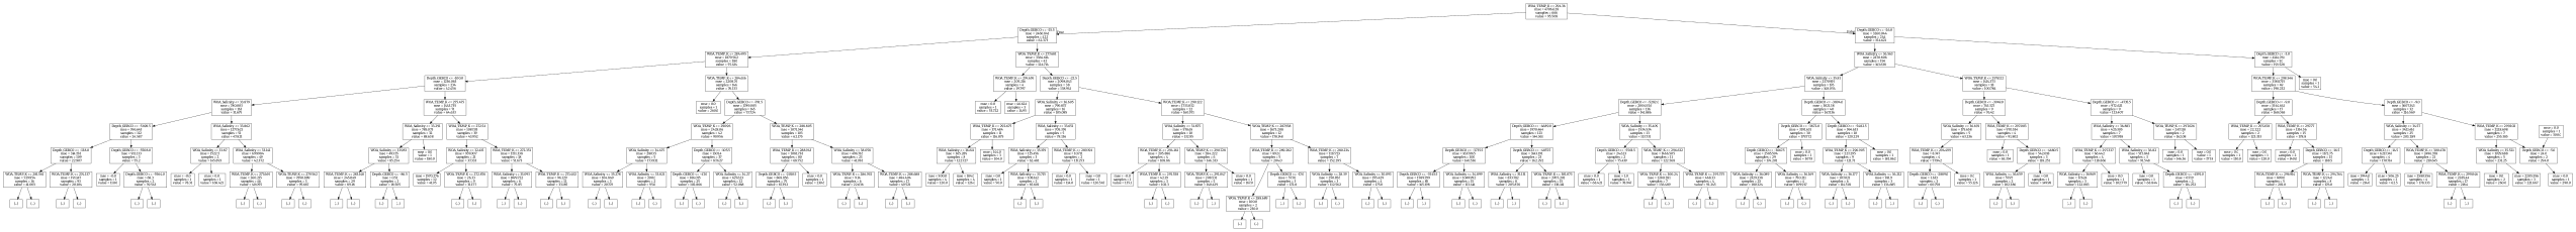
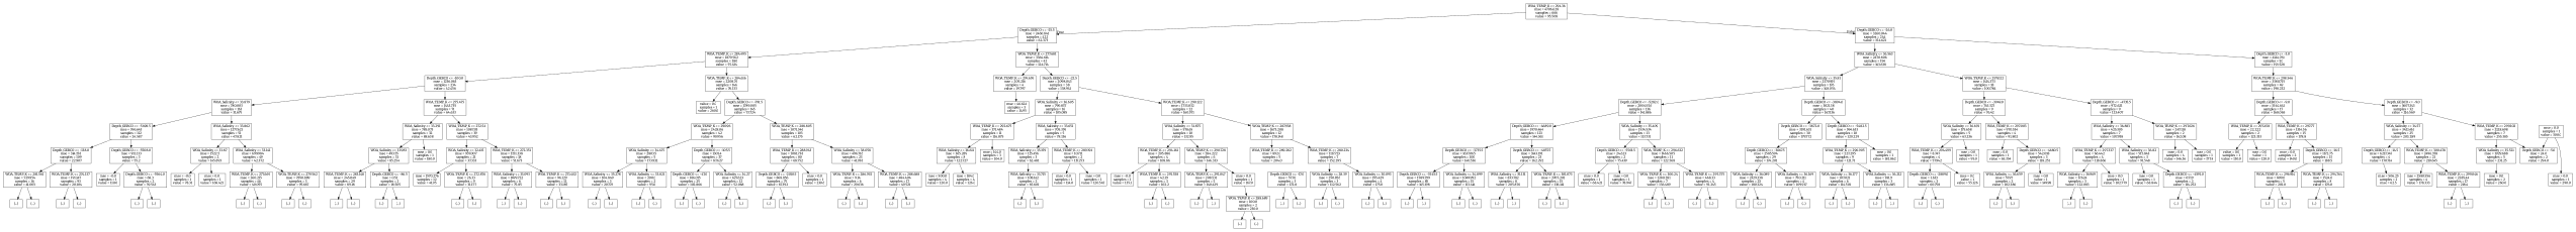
  digraph {
    fontname=Merriweather
    node [fontname=Merriweather shape=box]
    edge [fontname=Merriweather]
    n1 [label="WOA_TEMP_K <= 294.36\nmse = 4706.628\nsamples = 666\nvalue = 95.508"]
    n2 [label="Depth_GEBCO <= -25.5\nmse = 2460.841\nsamples = 422\nvalue = 62.373"]
    n3 [label="Depth_GEBCO <= -26.0\nmse = 3260.044\nsamples = 244\nvalue = 154.621"]
    n4 [label="WOA_TEMP_K <= 284.495\nmse = 1879.562\nsamples = 380\nvalue = 55.434"]
    n5 [label="WOA_TEMP_K <= 277.681\nmse = 3364.614\nsamples = 42\nvalue = 124.714"]
    n6 [label="WOA_Salinity <= 36.563\nmse = 2470.806\nsamples = 194\nvalue = 143.638"]
    n7 [label="Depth_GEBCO <= -3.0\nmse = 4144.761\nsamples = 50\nvalue = 191.528"]
    n8 [label="Depth_GEBCO <= -100.0\nmse = 1236.063\nsamples = 234\nvalue = 42.456"]
    n9 [label="WOA_TEMP_K <= 284.616\nmse = 2208.76\nsamples = 146\nvalue = 76.133"]
    n10 [label="WOA_TEMP_K <= 274.659\nmse = 205.216\nsamples = 4\nvalue = 19.797"]
    n11 [label="Depth_GEBCO <= -22.5\nmse = 2098.043\nsamples = 38\nvalue = 138.941"]
    n12 [label="WOA_Salinity <= 33.879\nmse = 780.003\nsamples = 163\nvalue = 31.679"]
    n13 [label="WOA_TEMP_K <= 275.475\nmse = 1443.735\nsamples = 71\nvalue = 64.633"]
-   n14 [label="mse = 0.0\nsamples = 1\nvalue = 260.0"]
+   n14 [label="value = 0.0\nsamples = 1\nvalue = 260.0"]
    n15 [label="Depth_GEBCO <= -791.5\nmse = 1789.005\nsamples = 145\nvalue = 73.724"]
    n16 [label="WOA_Salinity <= 33.862\nmse = 1277.621\nsamples = 51\nvalue = 47.821"]
    n17 [label="Depth_GEBCO <= -5498.5\nmse = 396.643\nsamples = 112\nvalue = 24.587"]
    n18 [label="WOA_TEMP_K <= 272.54\nmse = 1087.03\nsamples = 39\nvalue = 43.952"]
    n19 [label="WOA_Salinity <= 33.291\nmse = 785.073\nsamples = 32\nvalue = 88.638"]
    n20 [label="WOA_Salinity <= 33.141\nmse = 699.984\nsamples = 49\nvalue = 42.372"]
    n21 [label="WOA_Salinity <= 33.87\nmse = 1522.5\nsamples = 2\nvalue = 145.893"]
    n22 [label="Depth_GEBCO <= -5508.0\nmse = 911.133\nsamples = 3\nvalue = 55.2"]
    n23 [label="Depth_GEBCO <= -138.0\nmse = 314.158\nsamples = 109\nvalue = 22.907"]
    n24 [label="WOA_TEMP_K <= 279.562\nmse = 7850.889\nsamples = 3\nvalue = 95.667"]
    n25 [label="WOA_TEMP_K <= 277.669\nmse = 260.215\nsamples = 46\nvalue = 40.055"]
    n26 [label="mse = 0.0\nsamples = 1\nvalue = 168.421"]
    n27 [label="mse = -0.0\nsamples = 1\nvalue = 78.31"]
    n28 [label="(...)"]
    n29 [label="(...)"]
    n30 [label="(...)"]
    n31 [label="(...)"]
    n32 [label="Depth_GEBCO <= -5564.0\nmse = 68.3\nsamples = 2\nvalue = 39.543"]
    n33 [label="mse = -0.0\nsamples = 1\nvalue = 110.0"]
    n34 [label="WOA_TEMP_K <= 274.137\nmse = 191.147\nsamples = 93\nvalue = 20.104"]
    n35 [label="WOA_TEMP_K <= 281.561\nmse = 729.954\nsamples = 16\nvalue = 41.003"]
    n36 [label="(...)"]
    n37 [label="(...)"]
    n38 [label="(...)"]
    n39 [label="(...)"]
    n40 [label="(...)"]
    n41 [label="(...)"]
    n42 [label="WOA_TEMP_K <= 272.351\nmse = 1151.338\nsamples = 18\nvalue = 51.673"]
    n43 [label="WOA_Salinity <= 32.415\nmse = 937.007\nsamples = 21\nvalue = 37.333"]
-   n44 [label="mse = 0.0\nvalue = 1\nvalue = 180.0"]
+   n44 [label="mse = 0.0\nsamples = 1\nvalue = 180.0"]
    n45 [label="WOA_Salinity <= 33.983\nmse = 493.55\nsamples = 31\nvalue = 85.254"]
    n46 [label="WOA_TEMP_K <= 271.402\nmse = 96.129\nsamples = 12\nvalue = 33.185"]
    n47 [label="WOA_Salinity <= 33.093\nmse = 1499.722\nsamples = 6\nvalue = 75.85"]
    n48 [label="WOA_TEMP_K <= 272.876\nmse = 26.33\nsamples = 9\nvalue = 31.177"]
    n49 [label="mse = 1570.276\nsamples = 12\nvalue = 41.95"]
    n50 [label="(...)"]
    n51 [label="(...)"]
    n52 [label="(...)"]
    n53 [label="(...)"]
    n54 [label="(...)"]
    n55 [label="(...)"]
    n56 [label="Depth_GEBCO <= -86.5\nmse = 0.51\nsamples = 2\nvalue = 18.505"]
    n57 [label="WOA_TEMP_K <= 283.148\nmse = 245.049\nsamples = 29\nvalue = 89.18"]
    n58 [label="(...)"]
    n59 [label="(...)"]
    n60 [label="(...)"]
    n61 [label="(...)"]
    n62 [label="WOA_TEMP_K <= 288.805\nmse = 1071.346\nsamples = 103\nvalue = 62.175"]
    n63 [label="WOA_TEMP_K <= 290.96\nmse = 2428.06\nsamples = 42\nvalue = 99.956"]
    n64 [label="WOA_Salinity <= 38.058\nmse = 496.716\nsamples = 23\nvalue = 41.938"]
    n65 [label="WOA_TEMP_K <= 288.943\nmse = 1081.738\nsamples = 80\nvalue = 68.752"]
    n66 [label="Depth_GEBCO <= -105.5\nmse = 1301.4\nsamples = 37\nvalue = 87.627"]
    n67 [label="WOA_Salinity <= 34.475\nmse = 2803.5\nsamples = 5\nvalue = 173.932"]
    n68 [label="WOA_TEMP_K <= 288.688\nmse = 484.404\nsamples = 17\nvalue = 49.521"]
-   n69 [label="WOA_TEMP_K <= 286.392\nmse = 9.14\nsamples = 6\nvalue = 22.636"]
+   n69 [label="WOA_TEMP_K <= 286.392\nmse = 9.14\nsamples = 6\nvalue = 29.636"]
    n70 [label="mse = 0.0\nsamples = 1\nvalue = 230.6"]
    n71 [label="Depth_GEBCO <= -2010.5\nmse = 868.856\nsamples = 79\nvalue = 67.392"]
    n72 [label="(...)"]
    n73 [label="(...)"]
    n74 [label="(...)"]
    n75 [label="(...)"]
    n76 [label="(...)"]
    n77 [label="(...)"]
    n78 [label="WOA_Salinity <= 34.27\nmse = 627.623\nsamples = 12\nvalue = 52.068"]
    n79 [label="Depth_GEBCO <= -47.0\nmse = 816.015\nsamples = 25\nvalue = 102.866"]
    n80 [label="WOA_Salinity <= 33.821\nmse = 200.0\nsamples = 2\nvalue = 95.0"]
    n81 [label="WOA_Salinity <= 35.278\nmse = 104.849\nsamples = 3\nvalue = 207.76"]
    n82 [label="(...)"]
    n83 [label="(...)"]
    n84 [label="(...)"]
    n85 [label="(...)"]
    n86 [label="(...)"]
    n87 [label="(...)"]
    n88 [label="(...)"]
    n89 [label="(...)"]
-   n90 [label="mse = 0.0\nsamples = 1\nvalue = 53.722"]
    n91 [label="mse = 46.624\nsamples = 3\nvalue = 14.95"]
    n92 [label="WOA_Salinity <= 36.605\nmse = 790.837\nsamples = 16\nvalue = 105.085"]
    n93 [label="WOA_TEMP_K <= 290.122\nmse = 1733.032\nsamples = 22\nvalue = 160.571"]
    n94 [label="WOA_Salinity <= 33.651\nmse = 705.359\nsamples = 5\nvalue = 78.136"]
    n95 [label="WOA_TEMP_K <= 292.675\nmse = 371.484\nsamples = 11\nvalue = 116.875"]
    n96 [label="WOA_TEMP_K <= 287.938\nmse = 1673.208\nsamples = 12\nvalue = 178.148"]
    n97 [label="WOA_Salinity <= 31.875\nmse = 578.65\nsamples = 10\nvalue = 132.95"]
    n98 [label="WOA_TEMP_K <= 289.194\nmse = 10.711\nsamples = 2\nvalue = 117.273"]
    n99 [label="WOA_Salinity <= 35.159\nmse = 125.456\nsamples = 3\nvalue = 62.481"]
    n100 [label="mse = 144.0\nsamples = 3\nvalue = 104.0"]
    n101 [label="WOA_Salinity <= 36.611\nmse = 365.289\nsamples = 8\nvalue = 122.727"]
-   n102 [label="mse = 0.0\nvalue = 1\nvalue = 120.545"]
+   n102 [label="mse = 0.0\nsamples = 1\nvalue = 120.545"]
    n103 [label="mse = 0.0\nsamples = 1\nvalue = 114.0"]
    n104 [label="WOA_Salinity <= 33.715\nmse = 108.142\nsamples = 2\nvalue = 65.601"]
-   n105 [label="mse = 0.0\nsamples = 1\nvalue = 50.0"]
    n106 [label="(...)"]
    n107 [label="(...)"]
    n108 [label="mse = 184.0\nsamples = 4\nvalue = 126.0"]
    n109 [label="mse = 500.0\nsamples = 4\nvalue = 120.0"]
    n110 [label="WOA_TEMP_K <= 280.234\nmse = 1117.723\nsamples = 7\nvalue = 152.295"]
    n111 [label="WOA_TEMP_K <= 289.282\nmse = 892.0\nsamples = 5\nvalue = 204.0"]
    n112 [label="WOA_TEMP_K <= 290.728\nmse = 284.222\nsamples = 6\nvalue = 146.333"]
    n113 [label="WOA_TEMP_K <= 294.161\nmse = 205.886\nsamples = 4\nvalue = 108.86"]
    n114 [label="WOA_Salinity <= 30.093\nmse = 195.429\nsamples = 4\nvalue = 175.0"]
    n115 [label="WOA_Salinity <= 28.39\nmse = 250.856\nsamples = 3\nvalue = 112.562"]
    n116 [label="WOA_TEMP_K <= 288.689\nmse = 100.0\nsamples = 2\nvalue = 230.0"]
    n117 [label="Depth_GEBCO <= -17.0\nmse = 57.76\nsamples = 3\nvalue = 172.8"]
    n118 [label="(...)"]
    n119 [label="(...)"]
    n120 [label="(...)"]
    n121 [label="(...)"]
    n122 [label="(...)"]
    n123 [label="(...)"]
    n124 [label="(...)"]
    n125 [label="(...)"]
    n126 [label="mse = 0.0\nsamples = 1\nvalue = 167.0"]
    n127 [label="WOA_TEMP_K <= 291.047\nmse = 208.531\nsamples = 5\nvalue = 140.429"]
-   n128 [label="WOA_TEMP_K <= 291.538\nmse = 42.19\nsamples = 3\nvalue = 102.3"]
+   n128 [label="WOA_TEMP_K <= 291.538\nmse = 42.19\nsamples = 3\nvalue = 102.2"]
    n129 [label="mse = -0.0\nsamples = 1\nvalue = 135.1"]
    n130 [label="(...)"]
    n131 [label="(...)"]
    n132 [label="(...)"]
    n133 [label="(...)"]
    n134 [label="WOA_Salinity <= 35.81\nmse = 2370.919\nsamples = 176\nvalue = 148.054"]
    n135 [label="WOA_TEMP_K <= 297.022\nmse = 1414.373\nsamples = 18\nvalue = 100.784"]
    n136 [label="WOA_TEMP_K <= 298.546\nmse = 3380.715\nsamples = 49\nvalue = 198.232"]
-   n137 [label="mse = 0.0\nsamples = 1\nvalue = 54.1"]
    n138 [label="Depth_GEBCO <= -5282.0\nmse = 2004.926\nsamples = 136\nvalue = 141.886"]
    n139 [label="Depth_GEBCO <= -3894.0\nmse = 3021.38\nsamples = 40\nvalue = 167.136"]
    n140 [label="Depth_GEBCO <= -3949.0\nmse = 745.327\nsamples = 9\nvalue = 76.42"]
    n141 [label="Depth_GEBCO <= -4735.5\nmse = 972.621\nsamples = 9\nvalue = 123.407"]
    n142 [label="WOA_Salinity <= 35.409\nmse = 1534.534\nsamples = 13\nvalue = 113.731"]
    n143 [label="Depth_GEBCO <= -4689.0\nmse = 1970.464\nsamples = 123\nvalue = 144.361"]
    n144 [label="Depth_GEBCO <= -5482.5\nmse = 594.633\nsamples = 10\nvalue = 129.229"]
    n145 [label="Depth_GEBCO <= -3872.0\nmse = 3191.631\nsamples = 30\nvalue = 179.772"]
    n146 [label="WOA_TEMP_K <= 296.632\nmse = 1466.505\nsamples = 11\nvalue = 122.568"]
    n147 [label="Depth_GEBCO <= -5501.5\nmse = 24.623\nsamples = 2\nvalue = 75.439"]
    n148 [label="Depth_GEBCO <= -4857.5\nmse = 3143.191\nsamples = 23\nvalue = 162.292"]
    n149 [label="Depth_GEBCO <= -3735.5\nmse = 1637.065\nsamples = 100\nvalue = 140.536"]
    n150 [label="WOA_TEMP_K <= 295.375\nmse = 468.33\nsamples = 4\nvalue = 91.245"]
    n151 [label="WOA_TEMP_K <= 300.24\nmse = 1280.281\nsamples = 7\nvalue = 136.489"]
-   n152 [label="mse = 1.0\nsamples = 1\nvalue = 78.947"]
+   n152 [label="mse = 0.0\nsamples = 1\nvalue = 78.947"]
    n153 [label="mse = 0.0\nsamples = 1\nvalue = 68.421"]
    n154 [label="(...)"]
    n155 [label="(...)"]
    n156 [label="(...)"]
    n157 [label="(...)"]
    n158 [label="WOA_TEMP_K <= 301.073\nmse = 2705.201\nsamples = 15\nvalue = 136.141"]
    n159 [label="WOA_Salinity <= 35.131\nmse = 833.782\nsamples = 8\nvalue = 205.876"]
    n160 [label="WOA_Salinity <= 34.899\nmse = 1049.992\nsamples = 15\nvalue = 113.414"]
    n161 [label="Depth_GEBCO <= -3545.5\nmse = 1589.799\nsamples = 85\nvalue = 145.198"]
    n162 [label="(...)"]
    n163 [label="(...)"]
    n164 [label="(...)"]
    n165 [label="(...)"]
    n166 [label="(...)"]
    n167 [label="(...)"]
    n168 [label="(...)"]
    n169 [label="(...)"]
    n170 [label="mse = 0.0\nsamples = 1\nvalue = 181.862"]
    n171 [label="WOA_TEMP_K <= 296.905\nmse = 227.295\nsamples = 9\nvalue = 121.71"]
-   n172 [label="mse = 0.0\nsamples = 1\nvalue = 307.9"]
    n173 [label="Depth_GEBCO <= -3667.5\nmse = 2585.594\nsamples = 29\nvalue = 174.201"]
    n174 [label="WOA_Salinity <= 36.212\nmse = 181.9\nsamples = 3\nvalue = 134.685"]
    n175 [label="WOA_Salinity <= 36.177\nmse = 107.021\nsamples = 6\nvalue = 114.501"]
    n176 [label="(...)"]
    n177 [label="(...)"]
    n178 [label="(...)"]
    n179 [label="(...)"]
    n180 [label="WOA_Salinity <= 36.169\nmse = 750.211\nsamples = 4\nvalue = 109.917"]
    n181 [label="WOA_Salinity <= 36.089\nmse = 2329.338\nsamples = 25\nvalue = 180.324"]
    n182 [label="(...)"]
    n183 [label="(...)"]
    n184 [label="(...)"]
    n185 [label="(...)"]
    n186 [label="WOA_TEMP_K <= 297.003\nmse = 970.534\nsamples = 4\nvalue = 91.802"]
    n187 [label="WOA_Salinity <= 36.691\nmse = 175.658\nsamples = 5\nvalue = 63.236"]
    n188 [label="WOA_TEMP_K <= 297.026\nmse = 247.118\nsamples = 2\nvalue = 162.08"]
    n189 [label="WOA_Salinity <= 36.883\nmse = 425.305\nsamples = 7\nvalue = 107.938"]
    n190 [label="Depth_GEBCO <= -4680.5\nmse = 542.018\nsamples = 3\nvalue = 118.251"]
    n191 [label="mse = 0.0\nsamples = 1\nvalue = 65.354"]
+   n192 [label="mse = 0.0\nsamples = 1\nvalue = 95.0"]
    n193 [label="WOA_TEMP_K <= 294.499\nmse = 8.747\nsamples = 4\nvalue = 57.942"]
-   n194 [label="mse = 0.0\nsamples = 1\nvalue = 149.98"]
+   n194 [label="mse = 0.0\nvalue = 1\nvalue = 149.98"]
    n195 [label="WOA_Salinity <= 36.659\nmse = 57.97\nsamples = 2\nvalue = 102.386"]
    n196 [label="(...)"]
    n197 [label="(...)"]
-   n198 [label="mse = 0.0\nsamples = 1\nvalue = 55.126"]
+   n198 [label="mse = 0.0\nvalue = 1\nvalue = 55.126"]
    n199 [label="Depth_GEBCO <= -2889.0\nmse = 1.633\nsamples = 3\nvalue = 60.758"]
    n200 [label="(...)"]
    n201 [label="(...)"]
-   n202 [label="mse = 0.0\nvalue = 1\nvalue = 177.8"]
-   n203 [label="mse = 0.0\nsamples = 1\nvalue = 146.36"]
+   n202 [label="mse = 0.0\nsamples = 1\nvalue = 177.8"]
+   n203 [label="mse = 0.0\nsamples = 4\nvalue = 146.36"]
    n204 [label="WOA_Salinity <= 36.82\nmse = 515.843\nsamples = 3\nvalue = 91.548"]
    n205 [label="WOA_TEMP_K <= 297.337\nmse = 66.442\nsamples = 4\nvalue = 118.866"]
    n206 [label="Depth_GEBCO <= -4591.0\nmse = 0.719\nsamples = 2\nvalue = 114.252"]
    n207 [label="mse = 0.0\nsamples = 1\nvalue = 68.844"]
    n208 [label="mse = 0.0\nsamples = 1\nvalue = 102.779"]
    n209 [label="WOA_Salinity <= 36.969\nmse = 17.624\nsamples = 3\nvalue = 122.083"]
    n210 [label="(...)"]
    n211 [label="(...)"]
    n212 [label="(...)"]
    n213 [label="(...)"]
    n214 [label="Depth_GEBCO <= -9.0\nmse = 1544.641\nsamples = 17\nvalue = 168.065"]
    n215 [label="Depth_GEBCO <= -9.0\nmse = 3607.343\nsamples = 32\nvalue = 216.569"]
    n216 [label="WOA_TEMP_K <= 297.77\nmse = 1314.56\nsamples = 15\nvalue = 178.8"]
    n217 [label="WOA_TEMP_K <= 297.458\nmse = 22.222\nsamples = 2\nvalue = 123.333"]
    n218 [label="WOA_Salinity <= 34.57\nmse = 3421.416\nsamples = 25\nvalue = 203.289"]
    n219 [label="WOA_TEMP_K <= 299.102\nmse = 2128.698\nsamples = 7\nvalue = 255.385"]
    n220 [label="Depth_GEBCO <= -16.5\nmse = 1172.75\nsamples = 13\nvalue = 188.5"]
    n221 [label="mse = 0.0\nsamples = 2\nvalue = 140.0"]
-   n222 [label="mse = 0.0\nsamples = 1\nvalue = 120.0"]
-   n223 [label="mse = 0.0\nsamples = 1\nvalue = 130.0"]
-   n224 [label="WOA_TEMP_K <= 294.764\nmse = 1224.0\nsamples = 8\nvalue = 176.0"]
+   n222 [label="mse = 0.0\nvalue = 1\nvalue = 120.0"]
+   n223 [label="value = 0.0\nsamples = 1\nvalue = 130.0"]
+   n224 [label="WOA_TEMP_K <= 294.764\nmse = 1524.0\nsamples = 8\nvalue = 176.0"]
    n225 [label="WOA_TEMP_K <= 296.914\nmse = 809.0\nsamples = 5\nvalue = 201.0"]
    n226 [label="(...)"]
    n227 [label="(...)"]
    n228 [label="(...)"]
    n229 [label="(...)"]
    n230 [label="Depth_GEBCO <= -14.5\nmse = 6217.347\nsamples = 4\nvalue = 170.714"]
    n231 [label="WOA_TEMP_K <= 300.478\nmse = 2496.358\nsamples = 21\nvalue = 210.645"]
    n232 [label="WOA_Salinity <= 35.521\nmse = 1929.688\nsamples = 5\nvalue = 231.25"]
    n233 [label="Depth_GEBCO <= -5.0\nmse = 24.0\nsamples = 2\nvalue = 294.0"]
-   n234 [label="mse = 506.25\nsamples = 2\nvalue = 62.5"]
-   n235 [label="mse = 1944.0\nsamples = 2\nvalue = 214.0"]
+   n234 [label="mse = 506.25\nsamples = 2\nmse = 62.5"]
    n236 [label="WOA_TEMP_K <= 299.046\nmse = 2285.44\nsamples = 17\nvalue = 218.4"]
    n237 [label="mse = 2580.556\nsamples = 4\nvalue = 178.333"]
    n238 [label="(...)"]
    n239 [label="(...)"]
-   n240 [label="mse = 2205.556\nsamples = 3\nvalue = 221.667"]
    n241 [label="mse = 0.0\nsamples = 2\nvalue = 260.0"]
    n242 [label="mse = 0.0\nsamples = 1\nvalue = 290.0"]
    n243 [label="mse = 0.0\nsamples = 1\nvalue = 300.0"]
    n1 -> n2 [headlabel=True labelangle=45 labeldistance=2.5]
    n1 -> n3 [headlabel=False labelangle=-45 labeldistance=2.5]
    n2 -> n4
    n2 -> n5
    n3 -> n6
    n3 -> n7
    n4 -> n8
    n4 -> n9
    n5 -> n10
    n5 -> n11
    n6 -> n134
    n6 -> n135
    n7 -> n136
-   n7 -> n137
    n8 -> n12
    n8 -> n13
    n9 -> n14
    n9 -> n15
-   n10 -> n90
    n10 -> n91
    n11 -> n92
    n11 -> n93
    n12 -> n16
    n12 -> n17
    n13 -> n18
    n13 -> n19
    n15 -> n62
    n15 -> n63
    n16 -> n20
    n16 -> n21
    n17 -> n22
    n17 -> n23
    n18 -> n42
    n18 -> n43
    n19 -> n44
    n19 -> n45
    n20 -> n24
    n20 -> n25
    n21 -> n26
    n21 -> n27
    n22 -> n32
    n22 -> n33
    n23 -> n34
    n23 -> n35
    n24 -> n28
    n24 -> n29
    n25 -> n30
    n25 -> n31
    n32 -> n36
    n32 -> n37
    n34 -> n38
    n34 -> n39
    n35 -> n40
    n35 -> n41
    n42 -> n46
    n42 -> n47
    n43 -> n48
    n43 -> n49
    n45 -> n56
    n45 -> n57
    n46 -> n50
    n46 -> n51
    n47 -> n52
    n47 -> n53
    n48 -> n54
    n48 -> n55
    n56 -> n58
    n56 -> n59
    n57 -> n60
    n57 -> n61
    n62 -> n64
    n62 -> n65
    n63 -> n66
    n63 -> n67
    n64 -> n68
    n64 -> n69
    n65 -> n70
    n65 -> n71
    n66 -> n78
    n66 -> n79
    n67 -> n80
    n67 -> n81
    n68 -> n72
    n68 -> n73
    n69 -> n74
    n69 -> n75
    n71 -> n76
    n71 -> n77
    n78 -> n82
    n78 -> n83
    n79 -> n84
    n79 -> n85
    n80 -> n86
    n80 -> n87
    n81 -> n88
    n81 -> n89
    n92 -> n94
    n92 -> n95
    n93 -> n96
    n93 -> n97
    n94 -> n98
    n94 -> n99
    n95 -> n100
    n95 -> n101
    n96 -> n110
    n96 -> n111
    n97 -> n112
    n97 -> n113
    n98 -> n102
    n98 -> n103
    n99 -> n104
-   n99 -> n105
    n101 -> n108
    n101 -> n109
    n104 -> n106
    n104 -> n107
    n110 -> n114
    n110 -> n115
-   n111 -> n116
-   n111 -> n117
+   n126 -> n116
    n112 -> n126
    n112 -> n127
    n113 -> n128
    n113 -> n129
    n114 -> n118
    n114 -> n119
    n115 -> n120
    n115 -> n121
    n116 -> n122
    n116 -> n123
    n117 -> n124
    n117 -> n125
    n127 -> n130
    n127 -> n131
    n128 -> n132
    n128 -> n133
    n134 -> n138
    n134 -> n139
    n135 -> n140
    n135 -> n141
    n136 -> n214
    n136 -> n215
    n138 -> n142
    n138 -> n143
    n139 -> n144
    n139 -> n145
    n140 -> n186
    n140 -> n187
    n141 -> n188
    n141 -> n189
    n142 -> n146
    n142 -> n147
    n143 -> n148
    n143 -> n149
    n144 -> n170
    n144 -> n171
-   n145 -> n172
    n145 -> n173
    n146 -> n150
    n146 -> n151
    n147 -> n152
    n147 -> n153
    n148 -> n158
    n148 -> n159
    n149 -> n160
    n149 -> n161
    n150 -> n154
    n150 -> n155
    n151 -> n156
    n151 -> n157
    n158 -> n162
    n158 -> n163
    n159 -> n164
    n159 -> n165
    n160 -> n166
    n160 -> n167
    n161 -> n168
    n161 -> n169
    n171 -> n174
    n171 -> n175
    n173 -> n180
    n173 -> n181
    n174 -> n176
    n174 -> n177
    n175 -> n178
    n175 -> n179
    n180 -> n182
    n180 -> n183
    n181 -> n184
    n181 -> n185
    n186 -> n190
    n186 -> n191
+   n187 -> n192
    n187 -> n193
    n188 -> n202
    n188 -> n203
    n189 -> n204
    n189 -> n205
    n190 -> n194
    n190 -> n195
    n193 -> n198
    n193 -> n199
    n195 -> n196
    n195 -> n197
    n199 -> n200
    n199 -> n201
    n204 -> n206
    n204 -> n207
    n205 -> n208
    n205 -> n209
    n206 -> n210
    n206 -> n211
    n209 -> n212
    n209 -> n213
    n214 -> n216
    n214 -> n217
    n215 -> n218
    n215 -> n219
    n216 -> n220
    n216 -> n221
    n217 -> n222
    n217 -> n223
    n218 -> n230
    n218 -> n231
    n219 -> n232
    n219 -> n233
    n220 -> n224
    n220 -> n225
    n224 -> n226
    n224 -> n227
    n225 -> n228
    n225 -> n229
    n230 -> n234
-   n230 -> n235
    n231 -> n236
    n231 -> n237
-   n232 -> n240
    n232 -> n241
-   n233 -> n242
+   n243 -> n242
    n236 -> n238
    n236 -> n239
    n243 -> n233
  }
